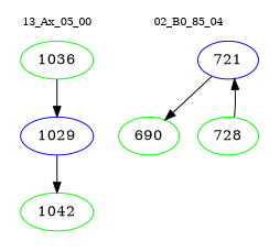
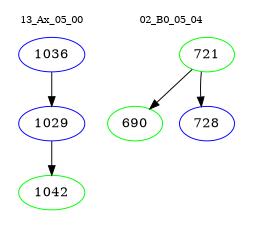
  digraph {
    node [color=blue]
    edge [color=black]
    n1 [label=1029]
    n2 [color=green label=1042]
-   n3 [color=green label=1036]
-   n4 [label=721]
+   n3 [label=1036]
+   n4 [color=green label=721]
    n5 [color=green label=690]
-   n6 [color=green label=728]
+   n6 [label=728]
    subgraph cluster_1 {
      color=white
      fontsize=10
      label="13_Ax_05_00"
      n1
      n2
      n3
    }
    subgraph cluster_2 {
      color=white
      fontsize=10
-     label="02_B0_85_04"
+     label="02_B0_05_04"
      n4
      n5
      n6
    }
    n1 -> n2
    n3 -> n1
    n4 -> n5
-   n6 -> n4
+   n4 -> n6
  }
